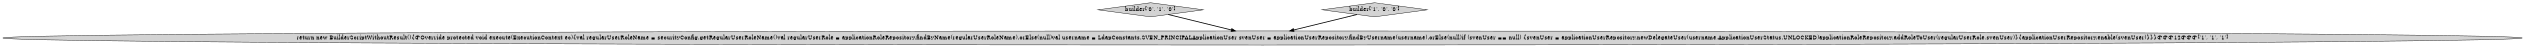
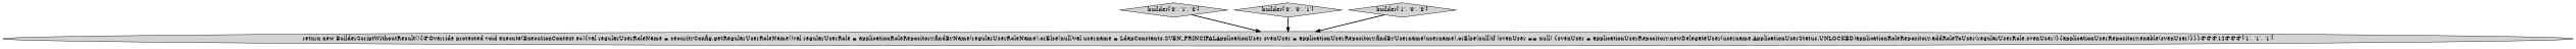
  digraph {
    node [fillcolor=lightgray shape=diamond style=filled]
    edge [style=bold]
    n1 [label="builder['0', '1', '0']"]
    n2 [label="return new BuilderScriptWithoutResult(){@Override protected void execute(ExecutionContext ec){val regularUserRoleName = securityConfig.getRegularUserRoleName()val regularUserRole = applicationRoleRepository.findByName(regularUserRoleName).orElse(null)val username = LdapConstants.SVEN_PRINCIPALApplicationUser svenUser = applicationUserRepository.findByUsername(username).orElse(null)if (svenUser == null) {svenUser = applicationUserRepository.newDelegateUser(username,ApplicationUserStatus.UNLOCKED)applicationRoleRepository.addRoleToUser(regularUserRole,svenUser)}{applicationUserRepository.enable(svenUser)}}}@@@12@@@['1', '1', '1']" shape=ellipse]
+   n3 [label="builder['0', '0', '1']"]
    n4 [label="builder['1', '0', '0']"]
    n1 -> n2
+   n3 -> n2
    n4 -> n2
  }
